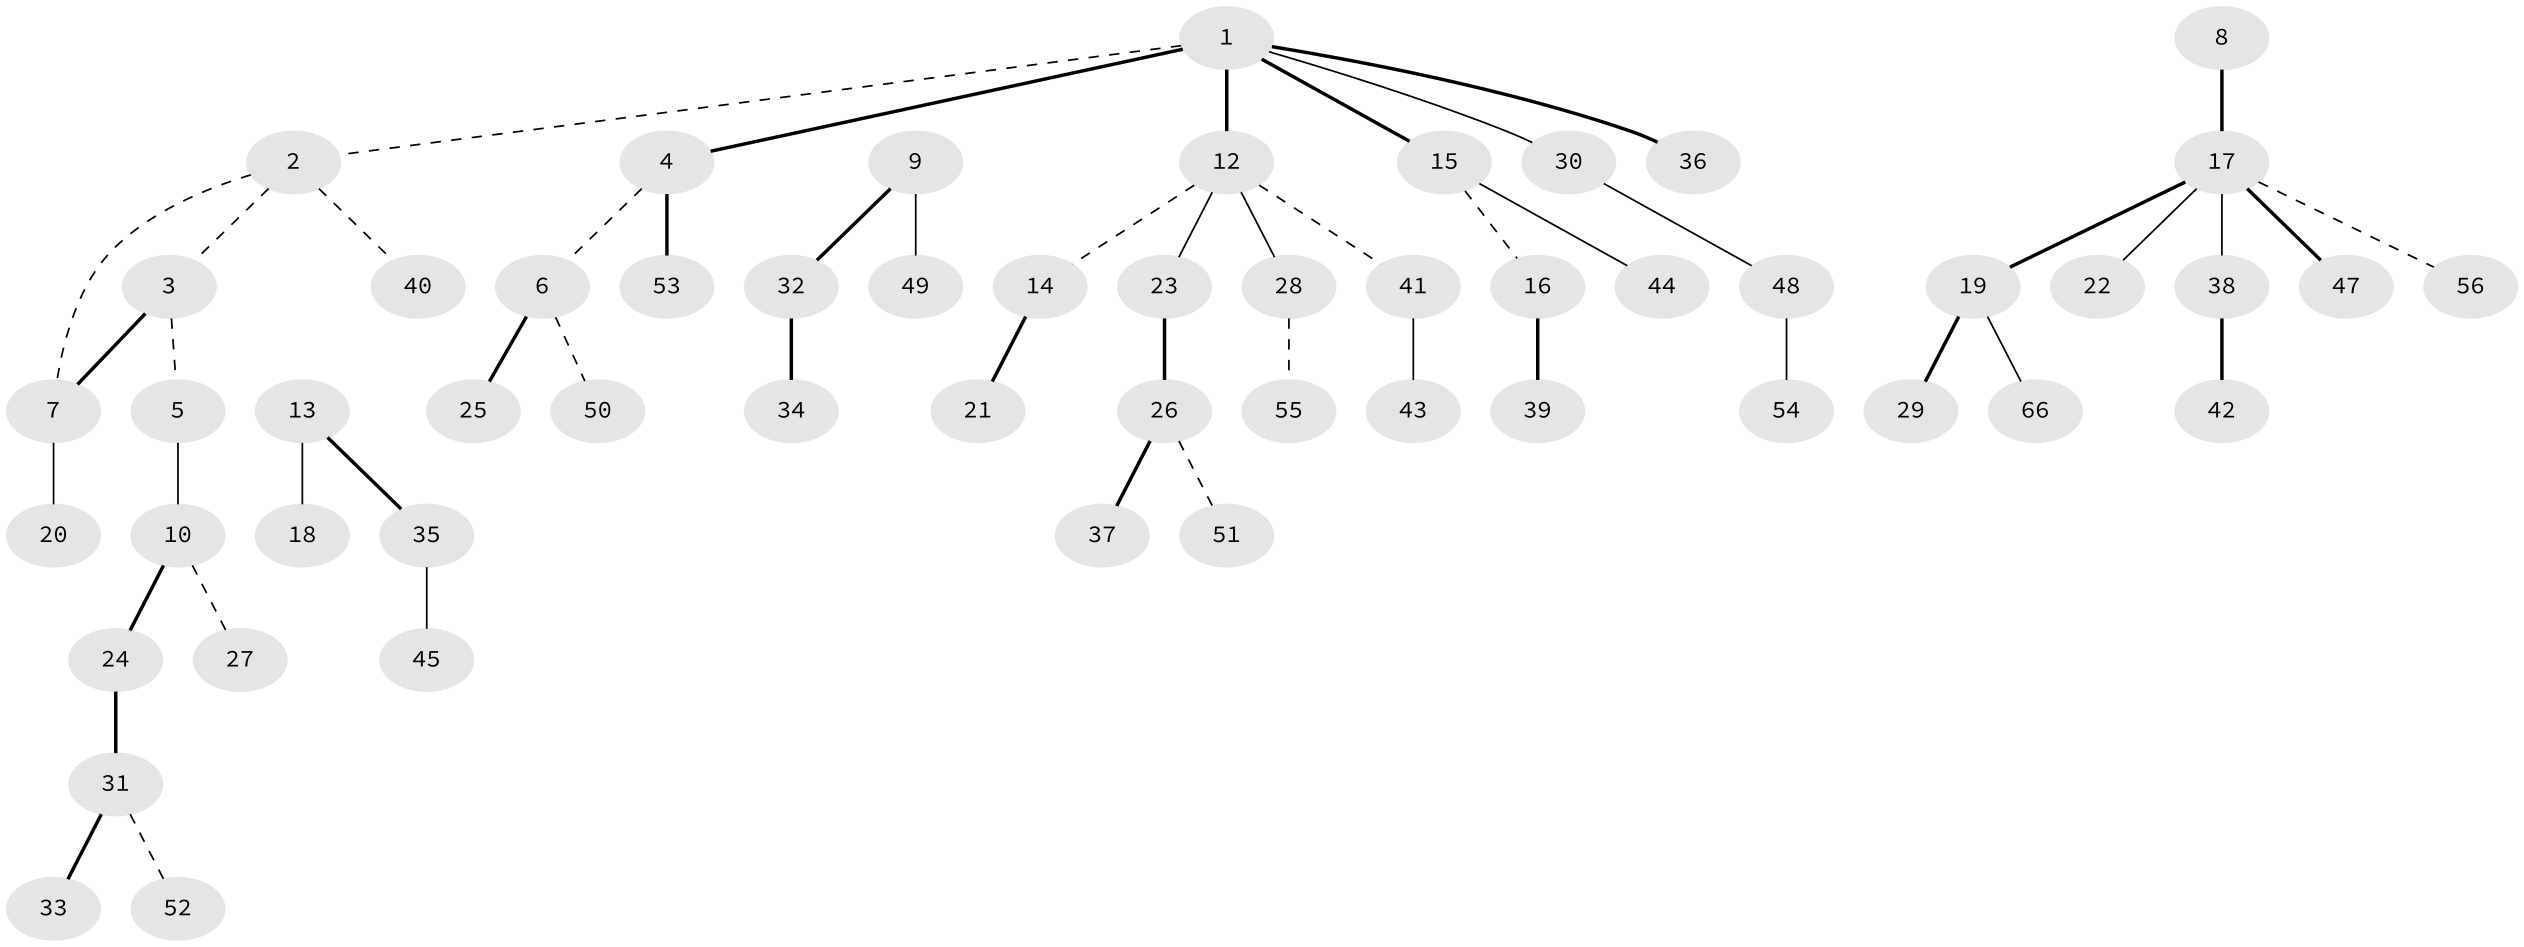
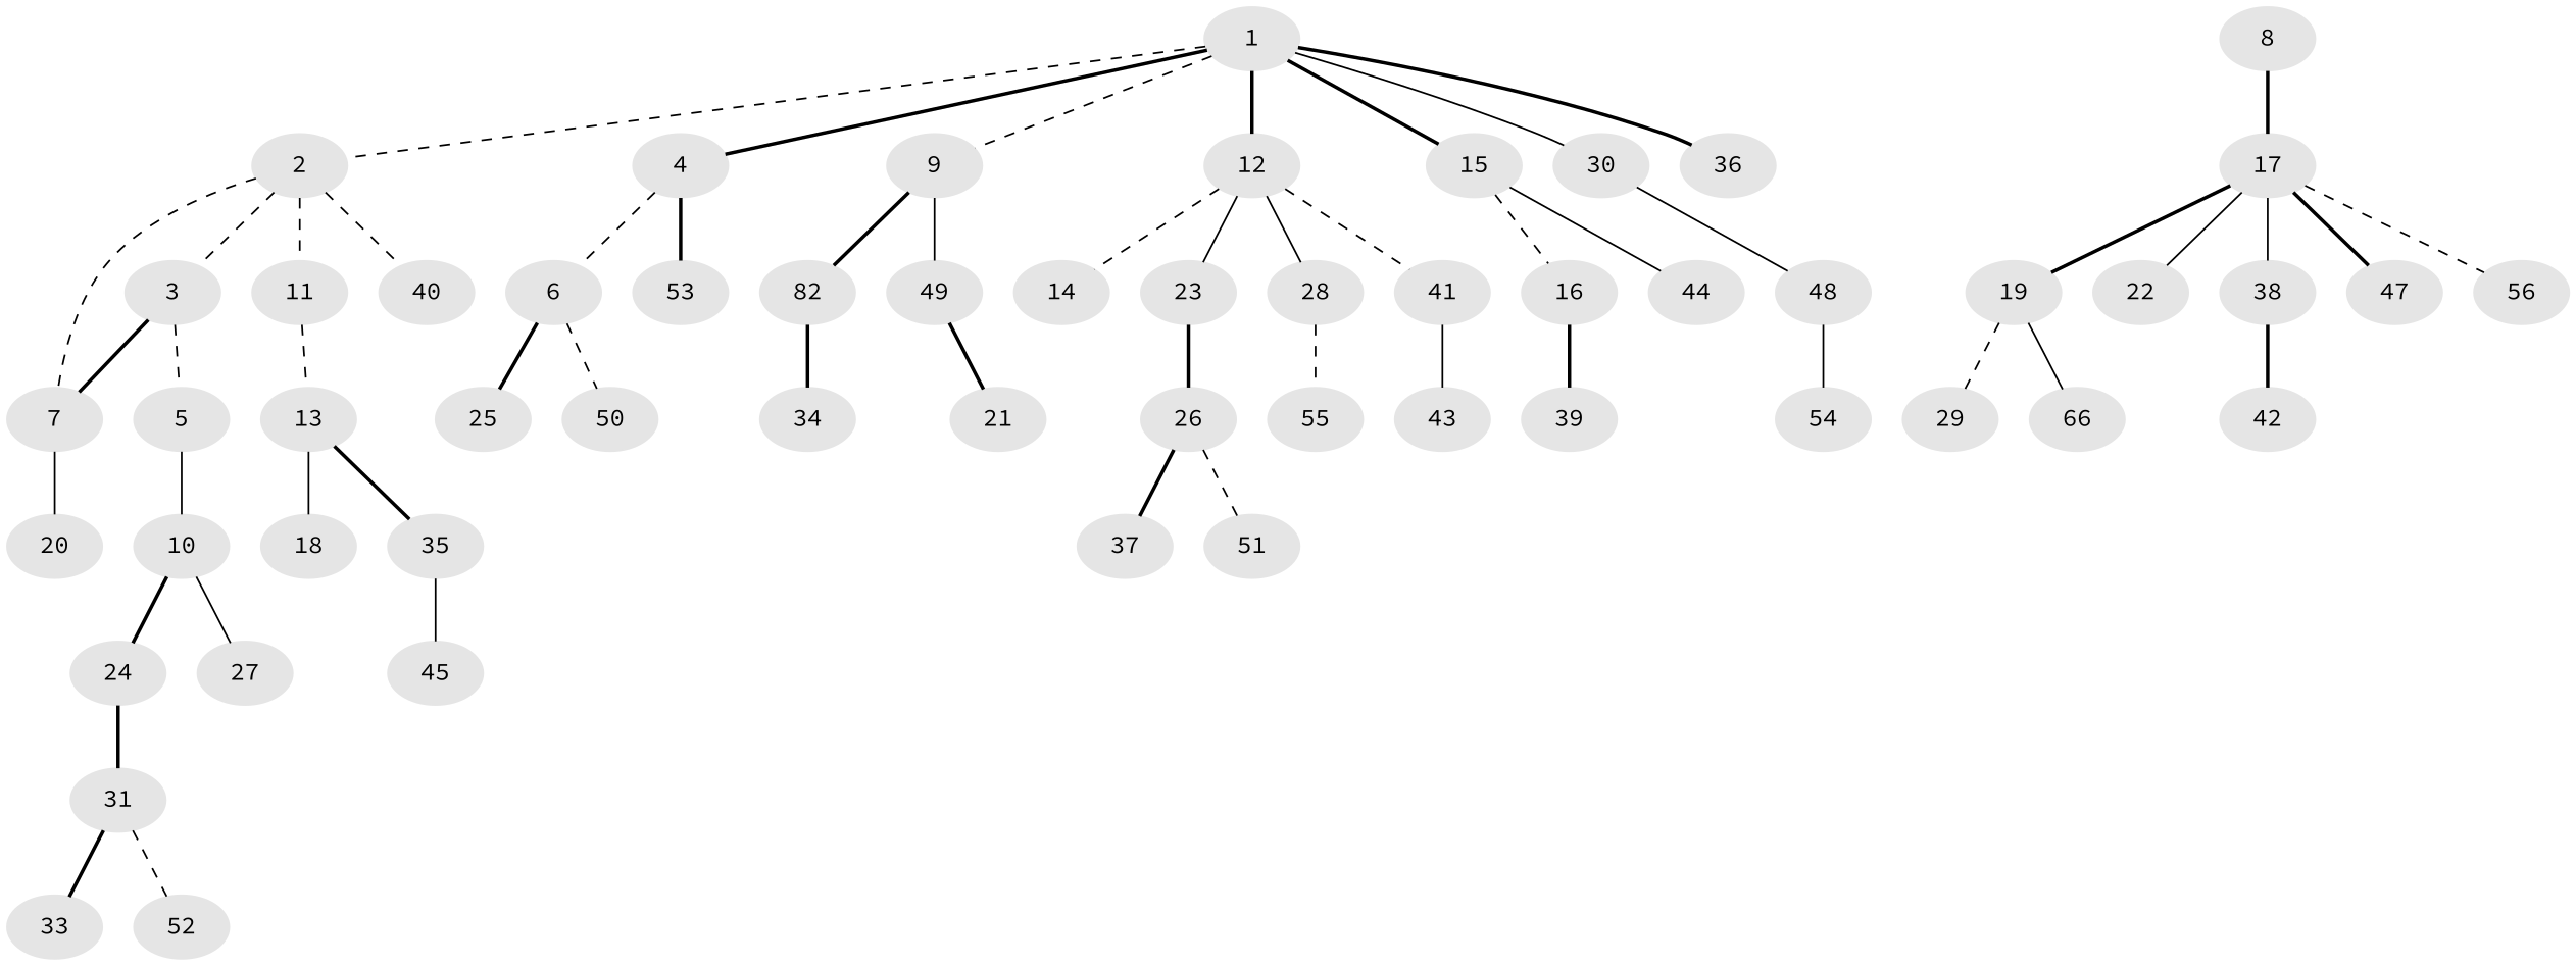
  graph {
    fontname="Source Code Pro"
    node [color=gray90 fontname="Source Code Pro" style=filled]
    edge [fontname="Source Code Pro" style=bold]
    1
    2
    4
    9
    12
    15
    30
    36
    3
    7
+   11
    40
    6
    53
-   32
+   32 [label=82]
    49
    14
    23
    28
    41
    16
    44
    48
    5
    20
    13
    10
    8
    17
    25
    50
    24
    27
    19
    22
    38
    47
    56
    34
    31
    18
    35
    21
    26
    55
    43
    45
    39
    29
    n50 [label=66]
    42
    37
    51
    33
    52
    54
    1 -- 2 [style=dashed]
    1 -- 4
+   1 -- 9 [style=dashed]
    1 -- 12
    1 -- 15
    1 -- 30 [style=solid]
    1 -- 36
    2 -- 3 [style=dashed]
    2 -- 7 [style=dashed]
+   2 -- 11 [style=dashed]
    2 -- 40 [style=dashed]
    4 -- 6 [style=dashed]
    4 -- 53
    9 -- 32
    9 -- 49 [style=solid]
    12 -- 14 [style=dashed]
    12 -- 23 [style=solid]
    12 -- 28 [style=solid]
    12 -- 41 [style=dashed]
    15 -- 16 [style=dashed]
    15 -- 44 [style=solid]
    30 -- 48 [style=solid]
    3 -- 7
    3 -- 5 [style=dashed]
    7 -- 20 [style=solid]
+   11 -- 13 [style=dashed]
    6 -- 25
    6 -- 50 [style=dashed]
    32 -- 34
-   14 -- 21
+   49 -- 21
    23 -- 26
    28 -- 55 [style=dashed]
    41 -- 43 [style=solid]
    16 -- 39
    48 -- 54 [style=solid]
    5 -- 10 [style=solid]
    13 -- 18 [style=solid]
    13 -- 35
    10 -- 24
-   10 -- 27 [style=dashed]
+   10 -- 27 [style=solid]
    8 -- 17
    17 -- 19
    17 -- 22 [style=solid]
    17 -- 38 [style=solid]
    17 -- 47
    17 -- 56 [style=dashed]
    24 -- 31
-   19 -- 29
+   19 -- 29 [style=dashed]
    19 -- n50 [style=solid]
    38 -- 42
    31 -- 33
    31 -- 52 [style=dashed]
    35 -- 45 [style=solid]
    26 -- 37
    26 -- 51 [style=dashed]
  }
